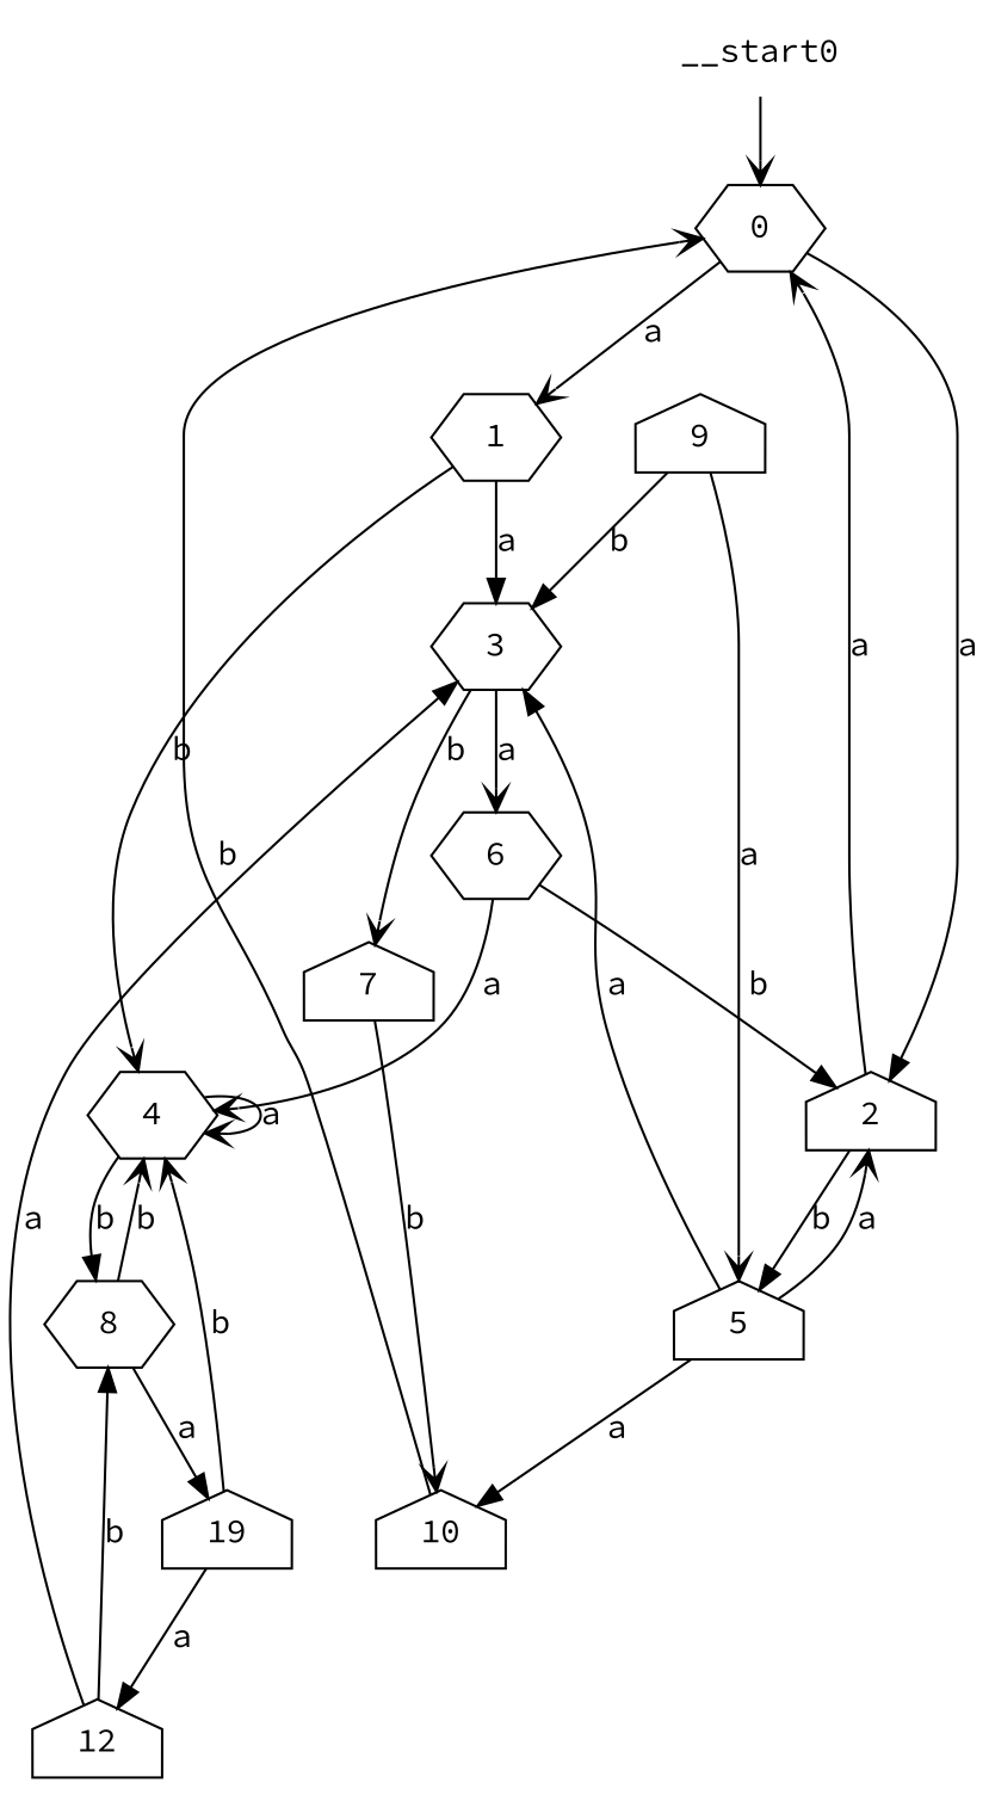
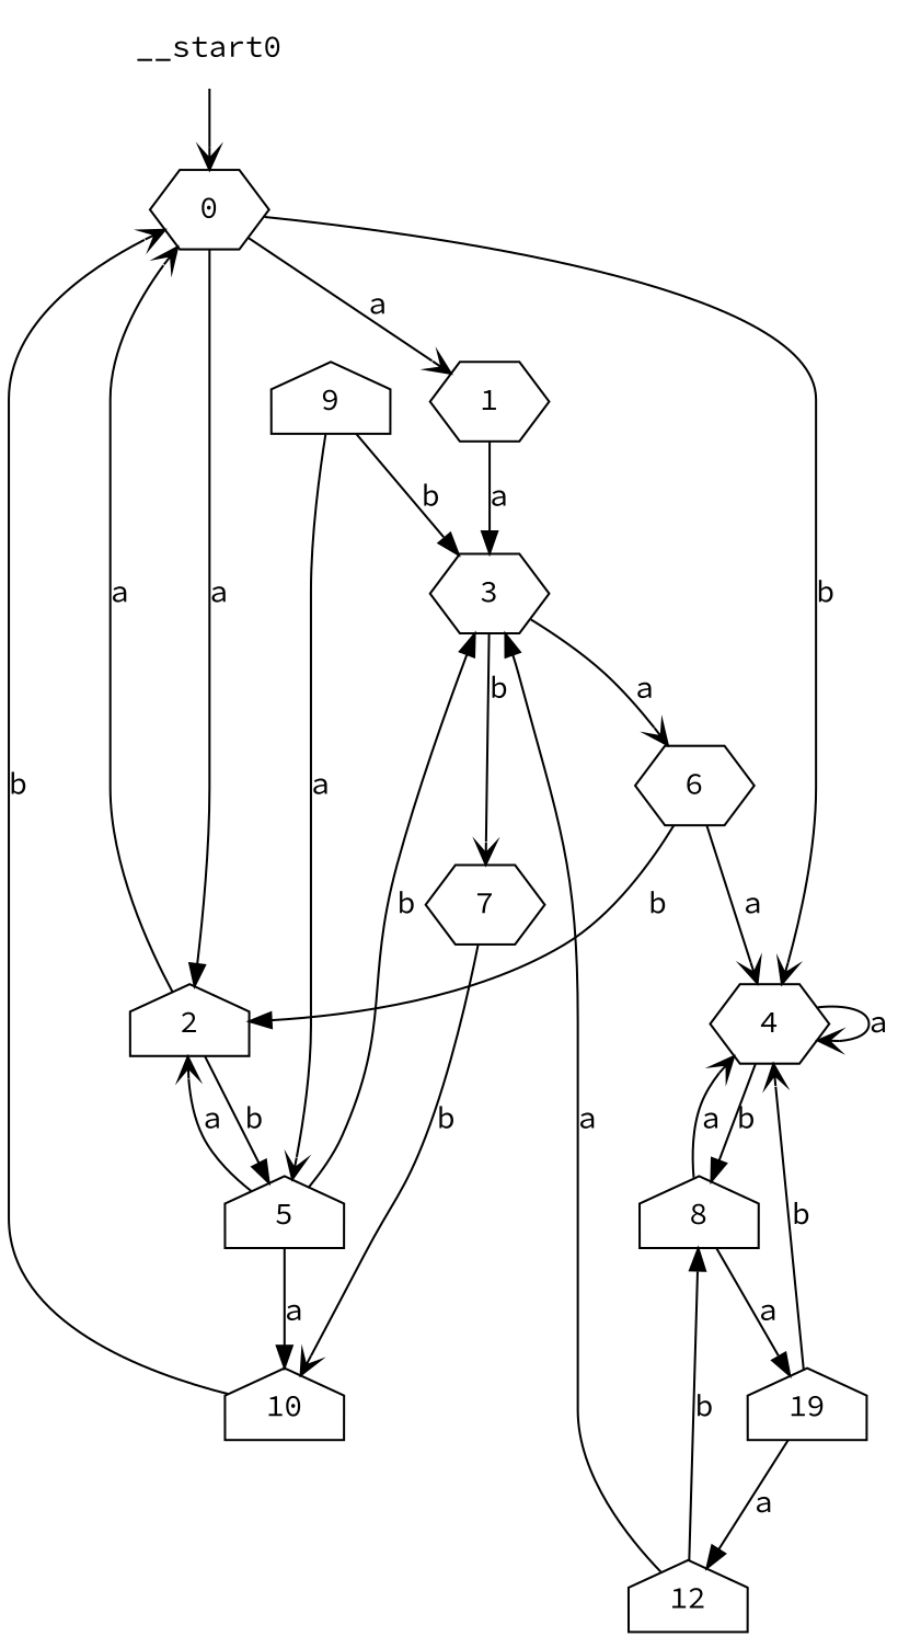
  digraph {
    fontname="Source Code Pro"
    node [fontname="Source Code Pro" shape=house]
    edge [arrowhead=vee fontname="Source Code Pro"]
    __start0 [shape=none]
    0 [shape=hexagon]
    1 [shape=hexagon]
    2
    3 [shape=hexagon]
    4 [shape=hexagon]
    5
    6 [shape=hexagon]
-   7
-   8 [shape=hexagon]
+   7 [shape=hexagon]
+   8
    10
    n12 [label=19]
    9
    12
    __start0 -> 0
    0 -> 1 [label=a]
    0 -> 2 [arrowhead=normal label=a]
    1 -> 3 [arrowhead=normal label=a]
-   1 -> 4 [label=b]
+   0 -> 4 [label=b]
    2 -> 0 [label=a]
    2 -> 5 [arrowhead=normal label=b]
    3 -> 6 [label=a]
    3 -> 7 [label=b]
    4 -> 4 [label=a]
    4 -> 8 [arrowhead=normal label=b]
    5 -> 2 [label=a]
-   5 -> 3 [arrowhead=normal label=a]
+   5 -> 3 [arrowhead=normal label=b]
    5 -> 10 [arrowhead=normal label=a]
    6 -> 2 [arrowhead=normal label=b]
    6 -> 4 [label=a]
    7 -> 10 [label=b]
-   8 -> 4 [label=b]
+   8 -> 4 [label=a]
    8 -> n12 [arrowhead=normal label=a]
    10 -> 0 [label=b]
    n12 -> 4 [label=b]
    n12 -> 12 [arrowhead=normal label=a]
    9 -> 3 [arrowhead=normal label=b]
    9 -> 5 [label=a]
    12 -> 3 [arrowhead=normal label=a]
    12 -> 8 [arrowhead=normal label=b]
  }
